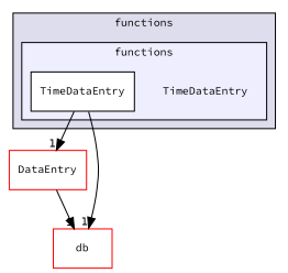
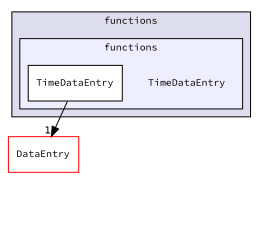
  digraph {
    compound=true
    fontname="Source Code Pro"
    node [fontname="Source Code Pro" fontsize=10 shape=box color=red]
    edge [headlabel=1 labeldistance=1.5 labelfontname=Helvetica labelfontsize=10 fontname="Source Code Pro"]
    n1 [label=TimeDataEntry shape=plaintext color=""]
    n2 [color=black fillcolor=white label=TimeDataEntry style=filled]
    n3 [label=DataEntry]
-   n4 [label=db]
    subgraph cluster_1 {
      bgcolor="#ddddee"
      fontsize=10
      label=functions
      pencolor=black
      subgraph cluster_2 {
        bgcolor="#eeeeff"
        fontsize=10
        pencolor=black
        n1
        n2
      }
    }
    n2 -> n3
-   n2 -> n4
-   n3 -> n4 [headlabel=5]
  }
